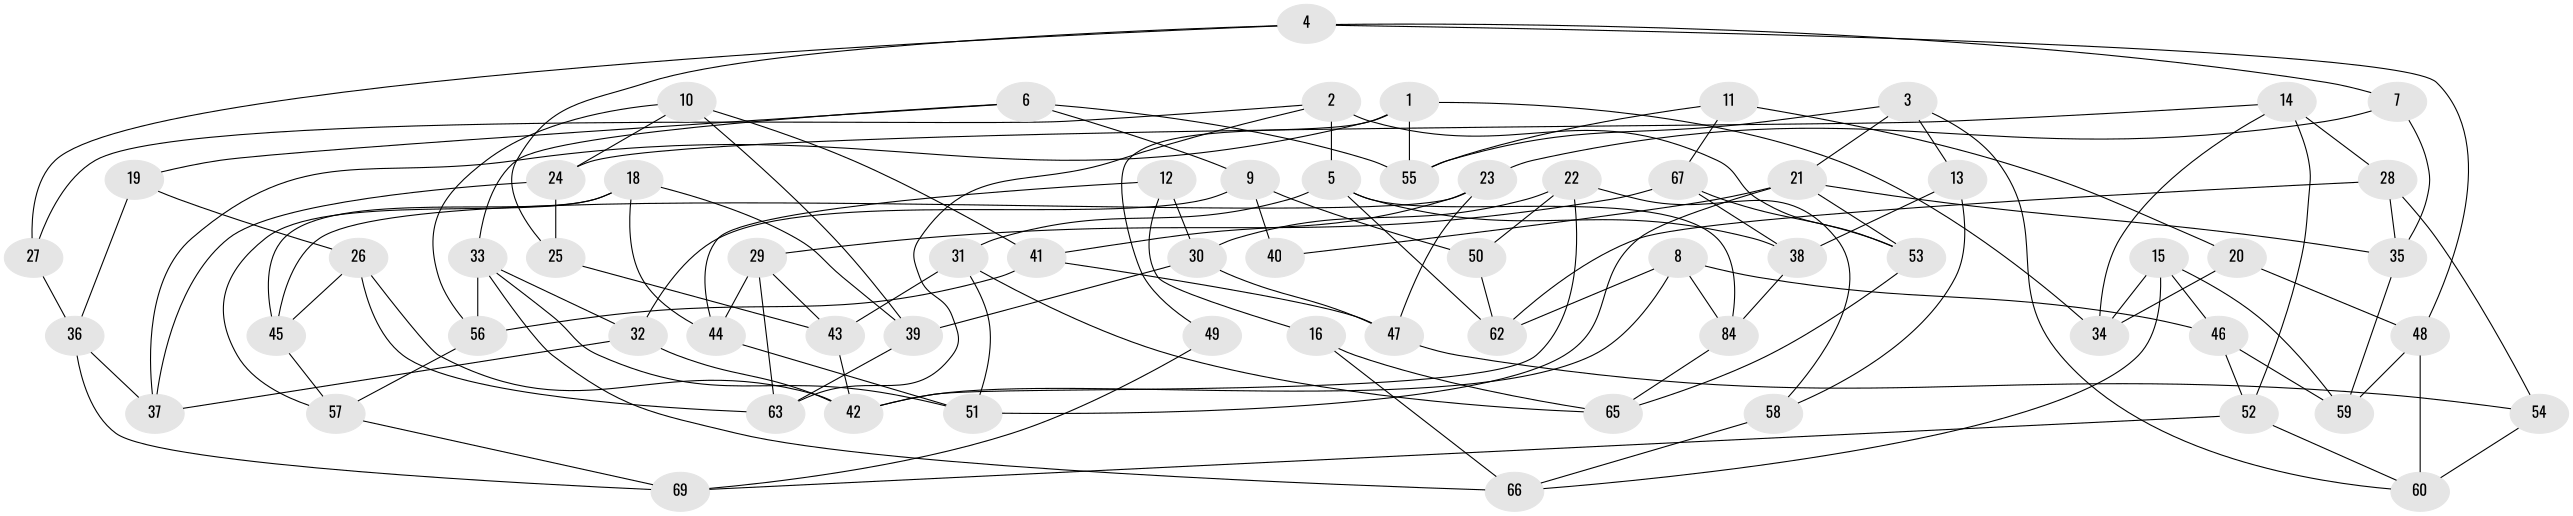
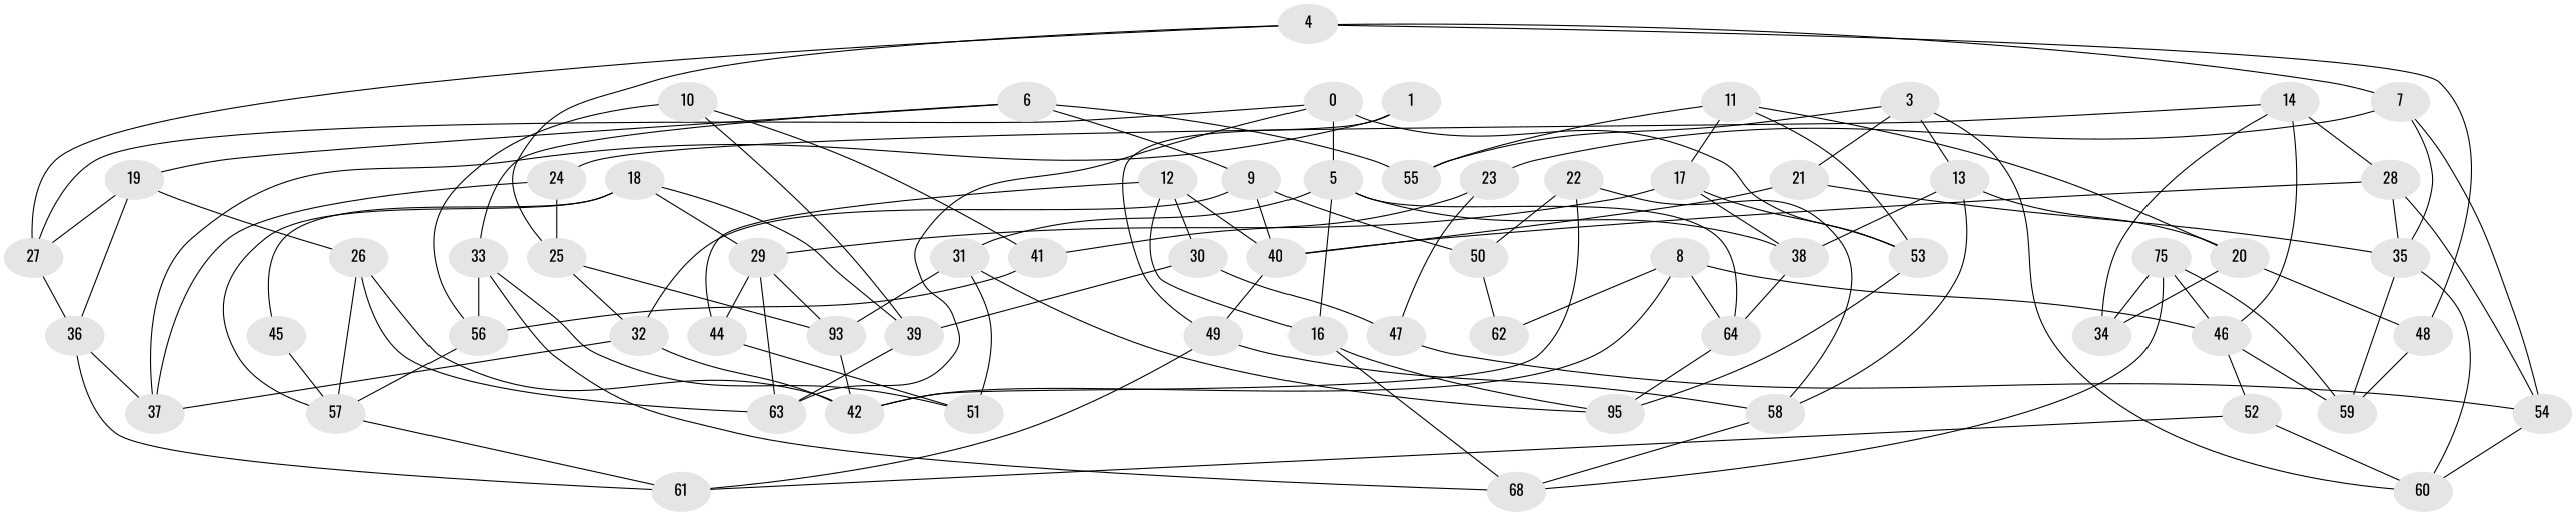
  graph {
    fontname=Oswald
    node [color=gray90 fontname=Oswald style=filled]
    edge [fontname=Oswald]
    1
    34
    37
    49
    55
    58
-   61 [label=69]
-   2
+   61
+   2 [label=0]
    5
    27
    53
    63
    31
    62
-   64 [label=84]
+   64
    38
    36
-   65
+   65 [label=95]
    3
    13
    21
    60
    20
    35
    40
    51
    4
    7
    25
    48
    23
    54
    32
-   43
+   43 [label=93]
    59
    6
    9
    19
    33
    50
    26
    56
-   66
+   66 [label=68]
    41
    45
    47
    8
    42
    46
    52
    10
    24
    39
    57
    11
-   17 [label=67]
+   17
    29
    12
    16
    30
    44
    14
    28
-   15
+   15 [label=75]
    18
    22
-   1 -- 34
    1 -- 37
    1 -- 49
-   1 -- 55
+   49 -- 58
    49 -- 61
    58 -- 66
    2 -- 5
    2 -- 27
    2 -- 53
    2 -- 63
    5 -- 31
-   5 -- 62
+   5 -- 16
    5 -- 64
    5 -- 38
    27 -- 36
    53 -- 65
    31 -- 65
    31 -- 51
    31 -- 43
    64 -- 65
    38 -- 64
    36 -- 37
    36 -- 61
    3 -- 55
    3 -- 13
    3 -- 21
    3 -- 60
    13 -- 58
    13 -- 38
+   13 -- 20
    21 -- 35
    21 -- 40
-   21 -- 51
    20 -- 34
    20 -- 48
    35 -- 59
+   40 -- 49
    4 -- 27
    4 -- 7
    4 -- 25
    4 -- 48
    7 -- 35
    7 -- 23
-   33 -- 32
+   7 -- 54
+   25 -- 32
    25 -- 43
-   48 -- 60
+   35 -- 60
    48 -- 59
    23 -- 41
-   23 -- 45
    23 -- 47
    54 -- 60
    32 -- 37
    32 -- 42
    43 -- 42
    6 -- 55
    6 -- 9
    6 -- 19
    6 -- 33
    9 -- 40
    9 -- 32
    9 -- 50
+   19 -- 27
    19 -- 36
    19 -- 26
    33 -- 51
    33 -- 56
    33 -- 66
    50 -- 62
    26 -- 63
-   26 -- 45
+   26 -- 57
    26 -- 42
    56 -- 57
    41 -- 56
-   41 -- 47
    45 -- 57
    47 -- 54
    8 -- 62
    8 -- 64
    8 -- 42
    8 -- 46
    46 -- 59
    46 -- 52
    52 -- 61
    52 -- 60
    10 -- 56
    10 -- 41
-   10 -- 24
    10 -- 39
    24 -- 37
    24 -- 25
    39 -- 63
    57 -- 61
    11 -- 55
-   21 -- 53
+   11 -- 53
    11 -- 20
    11 -- 17
    17 -- 53
    17 -- 38
    17 -- 29
    29 -- 63
    29 -- 43
    29 -- 44
+   12 -- 40
    12 -- 16
    12 -- 30
    12 -- 44
    16 -- 65
    16 -- 66
    30 -- 47
    30 -- 39
    44 -- 51
    14 -- 34
-   14 -- 52
+   14 -- 46
    14 -- 24
    14 -- 28
-   28 -- 62
+   28 -- 40
    28 -- 35
    28 -- 54
    15 -- 34
    15 -- 59
    15 -- 66
    15 -- 46
    18 -- 45
    18 -- 39
    18 -- 57
-   18 -- 44
+   18 -- 29
    22 -- 58
    22 -- 50
    22 -- 42
-   22 -- 30
  }
